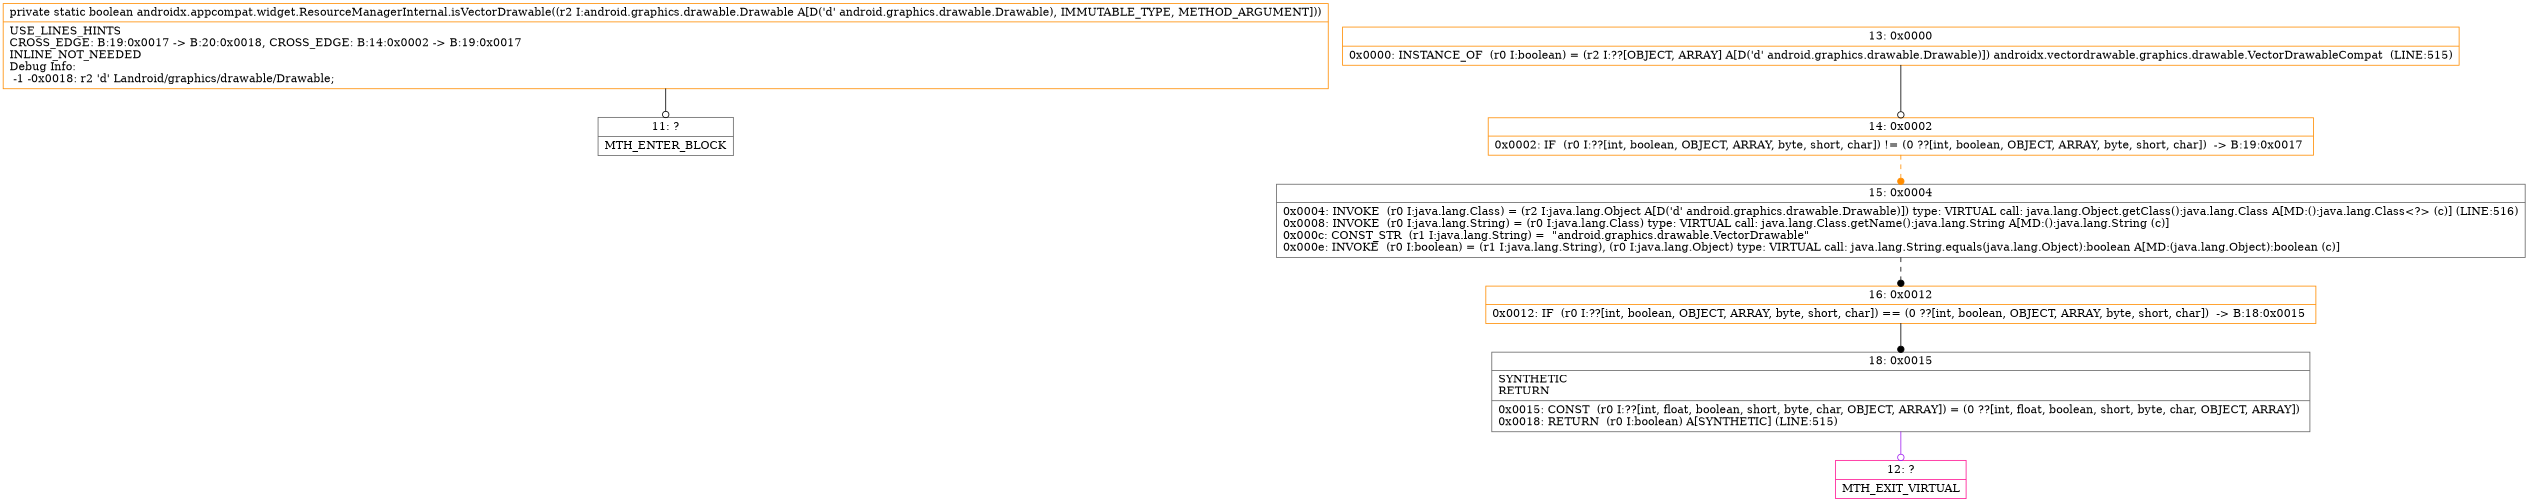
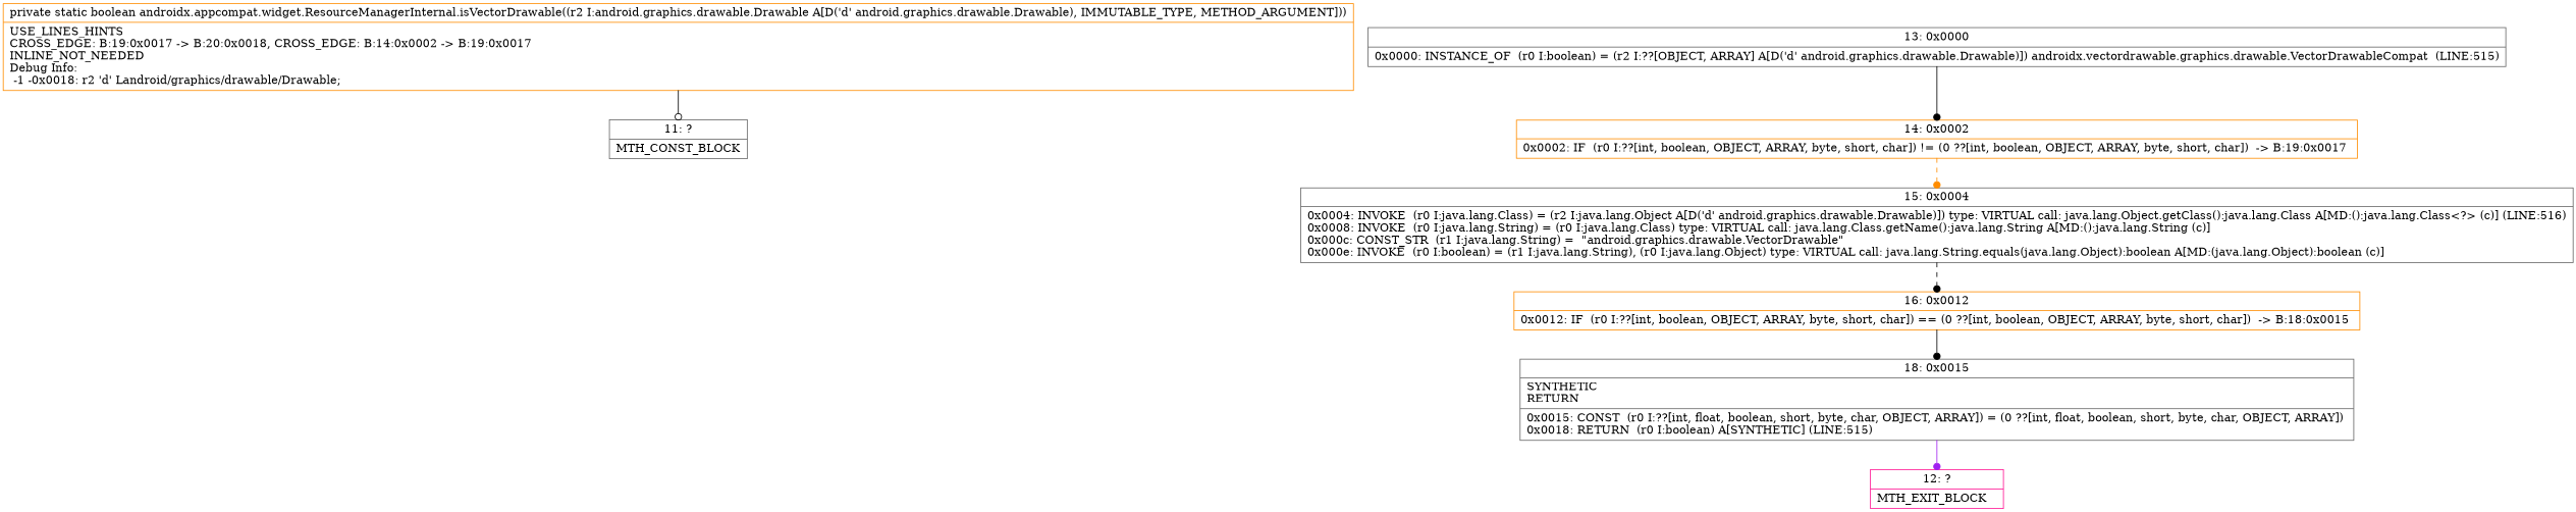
  digraph {
    node [color=darkorange shape=record]
    edge [arrowhead=dot color=black]
-   n1 [color=gray40 label="{11\:\ ?|MTH_ENTER_BLOCK\l}"]
-   n2 [label="{13\:\ 0x0000|0x0000: INSTANCE_OF  (r0 I:boolean) = (r2 I:??[OBJECT, ARRAY] A[D('d' android.graphics.drawable.Drawable)]) androidx.vectordrawable.graphics.drawable.VectorDrawableCompat  (LINE:515)\l}"]
+   n1 [color=gray40 label="{11\:\ ?|MTH_CONST_BLOCK\l}"]
+   n2 [color=gray40 label="{13\:\ 0x0000|0x0000: INSTANCE_OF  (r0 I:boolean) = (r2 I:??[OBJECT, ARRAY] A[D('d' android.graphics.drawable.Drawable)]) androidx.vectordrawable.graphics.drawable.VectorDrawableCompat  (LINE:515)\l}"]
    n3 [label="{14\:\ 0x0002|0x0002: IF  (r0 I:??[int, boolean, OBJECT, ARRAY, byte, short, char]) != (0 ??[int, boolean, OBJECT, ARRAY, byte, short, char])  \-\> B:19:0x0017 \l}"]
    n4 [color=gray40 label="{15\:\ 0x0004|0x0004: INVOKE  (r0 I:java.lang.Class) = (r2 I:java.lang.Object A[D('d' android.graphics.drawable.Drawable)]) type: VIRTUAL call: java.lang.Object.getClass():java.lang.Class A[MD:():java.lang.Class\<?\> (c)] (LINE:516)\l0x0008: INVOKE  (r0 I:java.lang.String) = (r0 I:java.lang.Class) type: VIRTUAL call: java.lang.Class.getName():java.lang.String A[MD:():java.lang.String (c)]\l0x000c: CONST_STR  (r1 I:java.lang.String) =  \"android.graphics.drawable.VectorDrawable\" \l0x000e: INVOKE  (r0 I:boolean) = (r1 I:java.lang.String), (r0 I:java.lang.Object) type: VIRTUAL call: java.lang.String.equals(java.lang.Object):boolean A[MD:(java.lang.Object):boolean (c)]\l}"]
    n5 [label="{16\:\ 0x0012|0x0012: IF  (r0 I:??[int, boolean, OBJECT, ARRAY, byte, short, char]) == (0 ??[int, boolean, OBJECT, ARRAY, byte, short, char])  \-\> B:18:0x0015 \l}"]
    n6 [color=gray40 label="{18\:\ 0x0015|SYNTHETIC\lRETURN\l|0x0015: CONST  (r0 I:??[int, float, boolean, short, byte, char, OBJECT, ARRAY]) = (0 ??[int, float, boolean, short, byte, char, OBJECT, ARRAY]) \l0x0018: RETURN  (r0 I:boolean) A[SYNTHETIC] (LINE:515)\l}"]
-   n7 [color=deeppink label="{12\:\ ?|MTH_EXIT_VIRTUAL\l}"]
+   n7 [color=deeppink label="{12\:\ ?|MTH_EXIT_BLOCK\l}"]
    n8 [label="{private static boolean androidx.appcompat.widget.ResourceManagerInternal.isVectorDrawable((r2 I:android.graphics.drawable.Drawable A[D('d' android.graphics.drawable.Drawable), IMMUTABLE_TYPE, METHOD_ARGUMENT]))  | USE_LINES_HINTS\lCROSS_EDGE: B:19:0x0017 \-\> B:20:0x0018, CROSS_EDGE: B:14:0x0002 \-\> B:19:0x0017\lINLINE_NOT_NEEDED\lDebug Info:\l  \-1 \-0x0018: r2 'd' Landroid\/graphics\/drawable\/Drawable;\l}"]
-   n2 -> n3 [arrowhead=odot]
+   n2 -> n3
    n3 -> n4 [color=darkorange style=dashed]
    n4 -> n5 [style=dashed]
    n5 -> n6
-   n6 -> n7 [arrowhead=odot color=purple]
+   n6 -> n7 [color=purple]
    n8 -> n1 [arrowhead=odot]
  }
